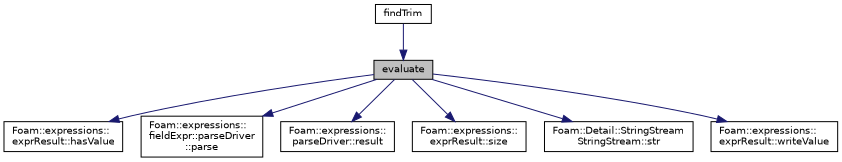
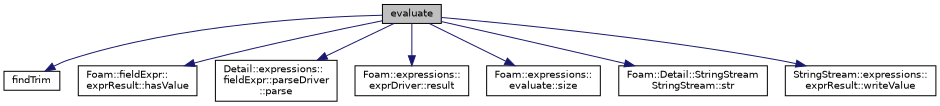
  digraph {
    rankdir=TB
    node [color=black fontname=Helvetica fontsize=10 shape=record]
    edge [color=midnightblue fontname=Helvetica fontsize=10 labelfontname=Helvetica labelfontsize=10 style=solid]
    n1 [fillcolor=grey75 fontcolor=black height=0.2 label=evaluate style=filled width=0.4]
    n2 [height=0.2 label=findTrim width=0.4]
-   n3 [height=0.2 label="Foam::expressions::\lexprResult::hasValue" width=0.4]
-   n4 [height=0.2 label="Foam::expressions::\lfieldExpr::parseDriver\l::parse" width=0.4]
-   n5 [height=0.2 label="Foam::expressions::\lparseDriver::result" width=0.4]
-   n6 [height=0.2 label="Foam::expressions::\lexprResult::size" width=0.4]
+   n3 [height=0.2 label="Foam::fieldExpr::\lexprResult::hasValue" width=0.4]
+   n4 [height=0.2 label="Detail::expressions::\lfieldExpr::parseDriver\l::parse" width=0.4]
+   n5 [height=0.2 label="Foam::expressions::\lexprDriver::result" width=0.4]
+   n6 [height=0.2 label="Foam::expressions::\levaluate::size" width=0.4]
    n7 [height=0.2 label="Foam::Detail::StringStream\lStringStream::str" width=0.4]
-   n8 [height=0.2 label="Foam::expressions::\lexprResult::writeValue" width=0.4]
-   n2 -> n1
+   n8 [height=0.2 label="StringStream::expressions::\lexprResult::writeValue" width=0.4]
+   n1 -> n2
    n1 -> n3
    n1 -> n4
    n1 -> n5
    n1 -> n6
    n1 -> n7
    n1 -> n8
  }
